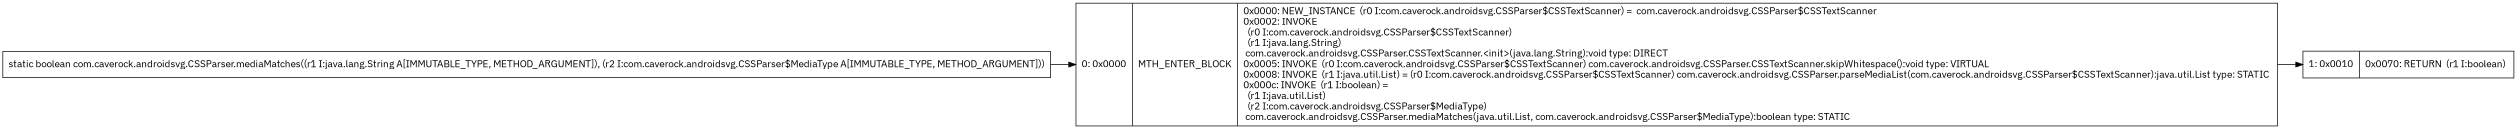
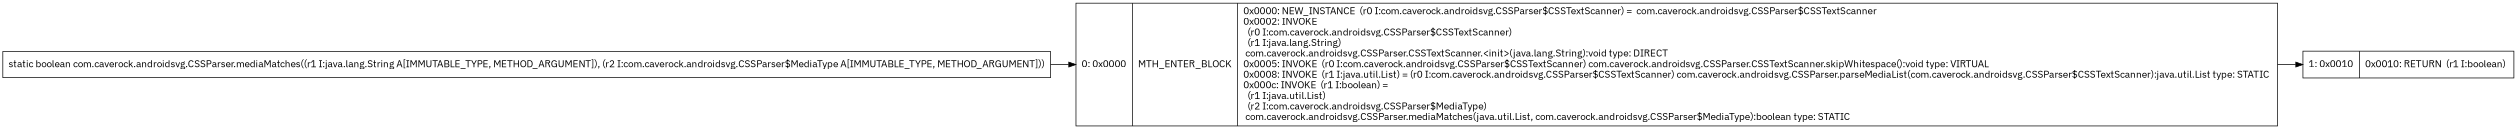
  digraph {
    rankdir=LR
    fontname="IBM Plex Sans"
    node [shape=record fontname="IBM Plex Sans"]
    edge [fontname="IBM Plex Sans"]
    n1 [label="{0\:\ 0x0000|MTH_ENTER_BLOCK\l|0x0000: NEW_INSTANCE  (r0 I:com.caverock.androidsvg.CSSParser$CSSTextScanner) =  com.caverock.androidsvg.CSSParser$CSSTextScanner \l0x0002: INVOKE  \l  (r0 I:com.caverock.androidsvg.CSSParser$CSSTextScanner)\l  (r1 I:java.lang.String)\l com.caverock.androidsvg.CSSParser.CSSTextScanner.\<init\>(java.lang.String):void type: DIRECT \l0x0005: INVOKE  (r0 I:com.caverock.androidsvg.CSSParser$CSSTextScanner) com.caverock.androidsvg.CSSParser.CSSTextScanner.skipWhitespace():void type: VIRTUAL \l0x0008: INVOKE  (r1 I:java.util.List) = (r0 I:com.caverock.androidsvg.CSSParser$CSSTextScanner) com.caverock.androidsvg.CSSParser.parseMediaList(com.caverock.androidsvg.CSSParser$CSSTextScanner):java.util.List type: STATIC \l0x000c: INVOKE  (r1 I:boolean) = \l  (r1 I:java.util.List)\l  (r2 I:com.caverock.androidsvg.CSSParser$MediaType)\l com.caverock.androidsvg.CSSParser.mediaMatches(java.util.List, com.caverock.androidsvg.CSSParser$MediaType):boolean type: STATIC \l}"]
-   n2 [label="{1\:\ 0x0010|0x0070: RETURN  (r1 I:boolean) \l}"]
+   n2 [label="{1\:\ 0x0010|0x0010: RETURN  (r1 I:boolean) \l}"]
    n3 [label="{static boolean com.caverock.androidsvg.CSSParser.mediaMatches((r1 I:java.lang.String A[IMMUTABLE_TYPE, METHOD_ARGUMENT]), (r2 I:com.caverock.androidsvg.CSSParser$MediaType A[IMMUTABLE_TYPE, METHOD_ARGUMENT])) }"]
    n1 -> n2
    n3 -> n1
  }
